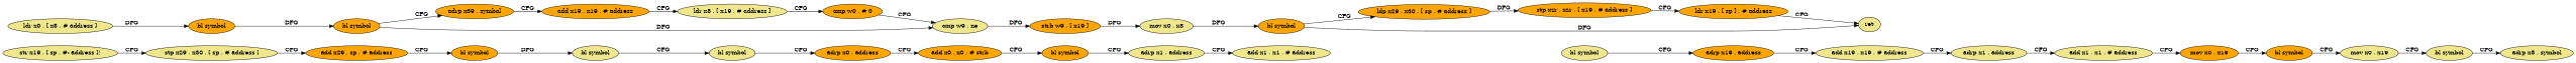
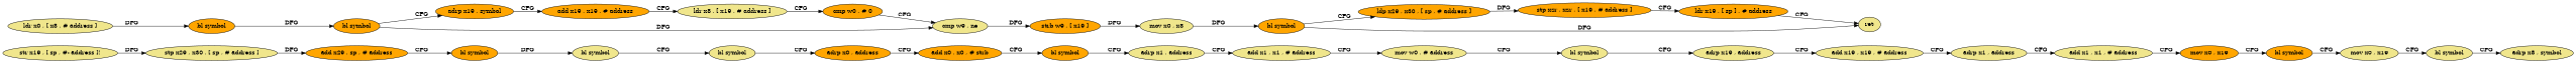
  digraph {
    rankdir=LR
    node [fillcolor=khaki style=filled]
    n1 [label="str x19 , [ sp , #- address ]!"]
    n2 [label="stp x29 , x30 , [ sp , # address ]"]
    n3 [fillcolor=orange label="add x29 , sp , # address"]
    n4 [fillcolor=orange label="bl symbol"]
    n5 [label="bl symbol"]
    n6 [label="bl symbol"]
    n7 [fillcolor=orange label="adrp x0 , address"]
    n8 [fillcolor=orange label="add x0 , x0 , # strb"]
    n9 [fillcolor=orange label="bl symbol"]
    n10 [label="adrp x1 , address"]
    n11 [label="add x1 , x1 , # address"]
+   n12 [label="mov w0 , # address"]
    n13 [label="bl symbol"]
-   n14 [fillcolor=orange label="adrp x19 , address"]
+   n14 [label="adrp x19 , address"]
    n15 [label="add x19 , x19 , # address"]
    n16 [label="adrp x1 , address"]
    n17 [label="add x1 , x1 , # address"]
    n18 [fillcolor=orange label="mov x0 , x19"]
    n19 [fillcolor=orange label="bl symbol"]
    n20 [label="mov x0 , x19"]
    n21 [label="bl symbol"]
    n22 [label="adrp x8 , symbol"]
    n23 [label="ldr x0 , [ x8 , # address ]"]
    n24 [fillcolor=orange label="bl symbol"]
    n25 [fillcolor=orange label="bl symbol"]
-   n26 [fillcolor=orange label="adrp x39 , symbol"]
+   n26 [fillcolor=orange label="adrp x19 , symbol"]
    n27 [label="cmp w9 , ne"]
    n28 [fillcolor=orange label="add x19 , x19 , # address"]
    n29 [fillcolor=orange label="strb w9 , [ x19 ]"]
    n30 [label="ldr x8 , [ x19 , # address ]"]
    n31 [fillcolor=orange label="cmp w0 , # 0"]
    n32 [label="mov x0 , x8"]
    n33 [fillcolor=orange label="bl symbol"]
    n34 [fillcolor=orange label="ldp x29 , x30 , [ sp , # address ]"]
    n35 [label=ret]
    n36 [fillcolor=orange label="stp xzr , xzr , [ x19 , # address ]"]
    n37 [fillcolor=orange label="ldr x19 , [ sp ] , # address"]
-   n1 -> n2 [label=CFG]
-   n2 -> n3 [label=CFG]
+   n1 -> n2 [label=DFG]
+   n2 -> n3 [label=DFG]
    n3 -> n4 [label=CFG]
    n4 -> n5 [label=DFG]
    n5 -> n6 [label=CFG]
    n6 -> n7 [label=CFG]
    n7 -> n8 [label=CFG]
    n8 -> n9 [label=CFG]
    n9 -> n10 [label=CFG]
    n10 -> n11 [label=CFG]
+   n11 -> n12 [label=CFG]
+   n12 -> n13 [label=CFG]
    n13 -> n14 [label=CFG]
    n14 -> n15 [label=CFG]
    n15 -> n16 [label=CFG]
    n16 -> n17 [label=CFG]
    n17 -> n18 [label=CFG]
    n18 -> n19 [label=CFG]
    n19 -> n20 [label=CFG]
    n20 -> n21 [label=CFG]
    n21 -> n22 [label=CFG]
    n23 -> n24 [label=DFG]
    n24 -> n25 [label=DFG]
    n25 -> n26 [label=CFG]
    n25 -> n27 [label=DFG]
    n26 -> n28 [label=CFG]
    n27 -> n29 [label=DFG]
    n28 -> n30 [label=CFG]
    n29 -> n32 [label=DFG]
    n30 -> n31 [label=CFG]
    n31 -> n27 [label=CFG]
    n32 -> n33 [label=DFG]
    n33 -> n34 [label=CFG]
    n33 -> n35 [label=DFG]
    n34 -> n36 [label=DFG]
    n36 -> n37 [label=CFG]
    n37 -> n35 [label=CFG]
  }
